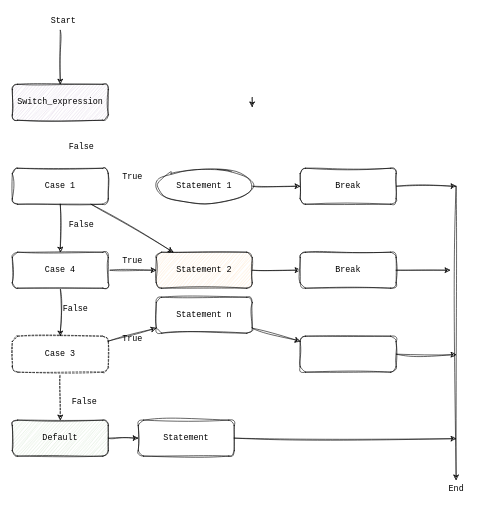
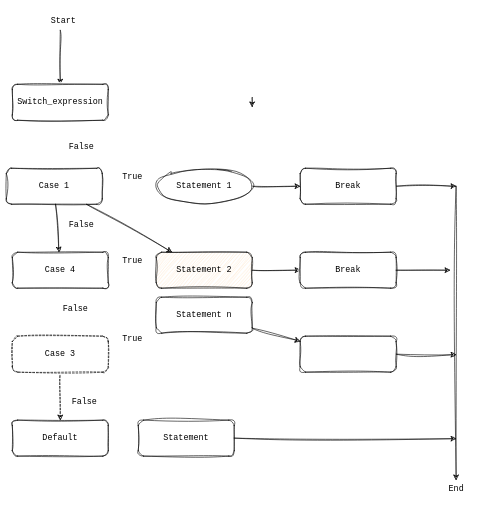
  <mxCell id="0" />
  <mxCell id="1" parent="0" />
  <mxCell id="2" value="" style="endArrow=classic;html=1;sketch=1;hachureGap=4;jiggle=2;curveFitting=1;fontFamily=Courier New;fontSize=14;" edge="1" parent="1"><mxGeometry width="50" height="50" relative="1" as="geometry"><mxPoint x="100" y="50" as="sourcePoint" /><mxPoint x="100" y="140" as="targetPoint" /></mxGeometry></mxCell>
  <mxCell id="3" value="Start" style="text;html=1;align=center;verticalAlign=middle;resizable=0;points=[];autosize=1;strokeColor=none;fillColor=none;fontSize=14;fontFamily=Courier New;sketch=1;hachureGap=4;jiggle=2;curveFitting=1;fontSource=https%3A%2F%2Ffonts.googleapis.com%2Fcss%3Ffamily%3DArchitects%2BDaughter;" vertex="1" parent="1"><mxGeometry x="70" y="20" width="70" height="30" as="geometry" /></mxCell>
  <mxCell id="4" value="" style="edgeStyle=none;sketch=1;hachureGap=4;jiggle=2;curveFitting=1;html=1;fontFamily=Courier New;fontSize=14;" edge="1" parent="1"><mxGeometry relative="1" as="geometry"><mxPoint x="420" y="162" as="sourcePoint" /><mxPoint x="420" y="178" as="targetPoint" /></mxGeometry></mxCell>
- <mxCell id="5" value="Switch_expression" style="rounded=1;whiteSpace=wrap;html=1;sketch=1;hachureGap=4;jiggle=2;fillStyle=auto;curveFitting=1;fontFamily=Courier New;fontSize=14;fillColor=#e1d5e7;" vertex="1" parent="1"><mxGeometry x="20" y="140" width="160" height="60" as="geometry" /></mxCell>
+ <mxCell id="5" value="Switch_expression" style="rounded=1;whiteSpace=wrap;html=1;sketch=1;hachureGap=4;jiggle=2;fillStyle=auto;curveFitting=1;fontFamily=Courier New;fontSize=14;" vertex="1" parent="1"><mxGeometry x="20" y="140" width="160" height="60" as="geometry" /></mxCell>
  <mxCell id="6" value="" style="edgeStyle=none;sketch=1;hachureGap=4;jiggle=2;curveFitting=1;html=1;fontFamily=Courier New;fontSize=14;" edge="1" parent="1" source="8" target="11"><mxGeometry relative="1" as="geometry" /></mxCell>
  <mxCell id="7" value="" style="edgeStyle=none;sketch=1;hachureGap=4;jiggle=2;curveFitting=1;html=1;fontFamily=Courier New;fontSize=14;" edge="1" parent="1" source="8" target="26"><mxGeometry relative="1" as="geometry" /></mxCell>
- <mxCell id="8" value="Case 1" style="rounded=1;whiteSpace=wrap;html=1;sketch=1;hachureGap=4;jiggle=2;fillStyle=auto;curveFitting=1;fontFamily=Courier New;fontSize=14;fontSource=https%3A%2F%2Ffonts.googleapis.com%2Fcss%3Ffamily%3DArchitects%2BDaughter;" vertex="1" parent="1"><mxGeometry x="20" y="280" width="160" height="60" as="geometry" /></mxCell>
- <mxCell id="9" value="" style="edgeStyle=none;sketch=1;hachureGap=4;jiggle=2;curveFitting=1;html=1;fontFamily=Courier New;fontSize=14;" edge="1" parent="1" source="11" target="14"><mxGeometry relative="1" as="geometry" /></mxCell>
- <mxCell id="10" value="" style="edgeStyle=none;sketch=1;hachureGap=4;jiggle=2;curveFitting=1;html=1;fontFamily=Courier New;fontSize=14;" edge="1" parent="1" source="11" target="26"><mxGeometry relative="1" as="geometry" /></mxCell>
+ <mxCell id="8" value="Case 1" style="rounded=1;whiteSpace=wrap;html=1;sketch=1;hachureGap=4;jiggle=2;fillStyle=auto;curveFitting=1;fontFamily=Courier New;fontSize=14;fontSource=https%3A%2F%2Ffonts.googleapis.com%2Fcss%3Ffamily%3DArchitects%2BDaughter;" vertex="1" parent="1"><mxGeometry x="10" y="280" width="160" height="60" as="geometry" /></mxCell>
  <mxCell id="11" value="Case 4" style="rounded=1;whiteSpace=wrap;html=1;sketch=1;hachureGap=4;jiggle=2;fillStyle=auto;curveFitting=1;fontFamily=Courier New;fontSize=14;fontSource=https%3A%2F%2Ffonts.googleapis.com%2Fcss%3Ffamily%3DArchitects%2BDaughter;" vertex="1" parent="1"><mxGeometry x="20" y="420" width="160" height="60" as="geometry" /></mxCell>
  <mxCell id="12" value="" style="edgeStyle=none;sketch=1;hachureGap=4;jiggle=2;curveFitting=1;html=1;fontFamily=Courier New;fontSize=14;dashed=1;" edge="1" parent="1" source="14" target="16"><mxGeometry relative="1" as="geometry" /></mxCell>
- <mxCell id="13" value="" style="edgeStyle=none;sketch=1;hachureGap=4;jiggle=2;curveFitting=1;html=1;fontFamily=Courier New;fontSize=14;" edge="1" parent="1" source="14" target="30"><mxGeometry relative="1" as="geometry" /></mxCell>
  <mxCell id="14" value="Case 3" style="rounded=1;whiteSpace=wrap;html=1;sketch=1;hachureGap=4;jiggle=2;fillStyle=auto;curveFitting=1;fontFamily=Courier New;fontSize=14;fontSource=https%3A%2F%2Ffonts.googleapis.com%2Fcss%3Ffamily%3DArchitects%2BDaughter;dashed=1;" vertex="1" parent="1"><mxGeometry x="20" y="560" width="160" height="60" as="geometry" /></mxCell>
- <mxCell id="15" value="" style="edgeStyle=none;sketch=1;hachureGap=4;jiggle=2;curveFitting=1;html=1;fontFamily=Courier New;fontSize=14;" edge="1" parent="1" source="16" target="34"><mxGeometry relative="1" as="geometry" /></mxCell>
- <mxCell id="16" value="Default" style="rounded=1;whiteSpace=wrap;html=1;sketch=1;hachureGap=4;jiggle=2;fillStyle=auto;curveFitting=1;fontFamily=Courier New;fontSize=14;fontSource=https%3A%2F%2Ffonts.googleapis.com%2Fcss%3Ffamily%3DArchitects%2BDaughter;fillColor=#d5e8d4;" vertex="1" parent="1"><mxGeometry x="20" y="700" width="160" height="60" as="geometry" /></mxCell>
+ <mxCell id="16" value="Default" style="rounded=1;whiteSpace=wrap;html=1;sketch=1;hachureGap=4;jiggle=2;fillStyle=auto;curveFitting=1;fontFamily=Courier New;fontSize=14;fontSource=https%3A%2F%2Ffonts.googleapis.com%2Fcss%3Ffamily%3DArchitects%2BDaughter;" vertex="1" parent="1"><mxGeometry x="20" y="700" width="160" height="60" as="geometry" /></mxCell>
  <mxCell id="17" value="False" style="text;html=1;align=center;verticalAlign=middle;resizable=0;points=[];autosize=1;strokeColor=none;fillColor=none;fontSize=14;fontFamily=Courier New;sketch=1;hachureGap=4;jiggle=2;curveFitting=1;fontSource=https%3A%2F%2Ffonts.googleapis.com%2Fcss%3Ffamily%3DArchitects%2BDaughter;" vertex="1" parent="1"><mxGeometry x="100" y="230" width="70" height="30" as="geometry" /></mxCell>
  <mxCell id="18" value="False" style="text;html=1;align=center;verticalAlign=middle;resizable=0;points=[];autosize=1;strokeColor=none;fillColor=none;fontSize=14;fontFamily=Courier New;sketch=1;hachureGap=4;jiggle=2;curveFitting=1;fontSource=https%3A%2F%2Ffonts.googleapis.com%2Fcss%3Ffamily%3DArchitects%2BDaughter;" vertex="1" parent="1"><mxGeometry x="100" y="360" width="70" height="30" as="geometry" /></mxCell>
  <mxCell id="19" value="False" style="text;html=1;align=center;verticalAlign=middle;resizable=0;points=[];autosize=1;strokeColor=none;fillColor=none;fontSize=14;fontFamily=Courier New;sketch=1;hachureGap=4;jiggle=2;curveFitting=1;fontSource=https%3A%2F%2Ffonts.googleapis.com%2Fcss%3Ffamily%3DArchitects%2BDaughter;" vertex="1" parent="1"><mxGeometry x="90" y="500" width="70" height="30" as="geometry" /></mxCell>
  <mxCell id="20" value="False" style="text;html=1;align=center;verticalAlign=middle;resizable=0;points=[];autosize=1;strokeColor=none;fillColor=none;fontSize=14;fontFamily=Courier New;sketch=1;hachureGap=4;jiggle=2;curveFitting=1;fontSource=https%3A%2F%2Ffonts.googleapis.com%2Fcss%3Ffamily%3DArchitects%2BDaughter;" vertex="1" parent="1"><mxGeometry x="105" y="655" width="70" height="30" as="geometry" /></mxCell>
  <mxCell id="21" value="" style="edgeStyle=none;sketch=1;hachureGap=4;jiggle=2;curveFitting=1;html=1;fontFamily=Courier New;fontSize=14;" edge="1" parent="1" source="22" target="24"><mxGeometry relative="1" as="geometry" /></mxCell>
  <mxCell id="22" value="Statement 1" style="ellipse;whiteSpace=wrap;html=1;sketch=1;hachureGap=4;jiggle=2;fillStyle=auto;curveFitting=1;fontFamily=Courier New;fontSize=14;fontSource=https%3A%2F%2Ffonts.googleapis.com%2Fcss%3Ffamily%3DArchitects%2BDaughter;" vertex="1" parent="1"><mxGeometry x="260" y="280" width="160" height="60" as="geometry" /></mxCell>
  <mxCell id="23" style="edgeStyle=none;sketch=1;hachureGap=4;jiggle=2;curveFitting=1;html=1;exitX=1;exitY=0.5;exitDx=0;exitDy=0;fontFamily=Courier New;fontSize=14;" edge="1" parent="1" source="24"><mxGeometry relative="1" as="geometry"><mxPoint x="760" y="310" as="targetPoint" /></mxGeometry></mxCell>
  <mxCell id="24" value="Break" style="rounded=1;whiteSpace=wrap;html=1;sketch=1;hachureGap=4;jiggle=2;fillStyle=auto;curveFitting=1;fontFamily=Courier New;fontSize=14;fontSource=https%3A%2F%2Ffonts.googleapis.com%2Fcss%3Ffamily%3DArchitects%2BDaughter;" vertex="1" parent="1"><mxGeometry x="500" y="280" width="160" height="60" as="geometry" /></mxCell>
  <mxCell id="25" value="" style="edgeStyle=none;sketch=1;hachureGap=4;jiggle=2;curveFitting=1;html=1;fontFamily=Courier New;fontSize=14;" edge="1" parent="1" source="26" target="28"><mxGeometry relative="1" as="geometry" /></mxCell>
  <mxCell id="26" value="Statement 2" style="rounded=1;whiteSpace=wrap;html=1;sketch=1;hachureGap=4;jiggle=2;fillStyle=auto;curveFitting=1;fontFamily=Courier New;fontSize=14;fontSource=https%3A%2F%2Ffonts.googleapis.com%2Fcss%3Ffamily%3DArchitects%2BDaughter;fillColor=#ffe6cc;" vertex="1" parent="1"><mxGeometry x="260" y="420" width="160" height="60" as="geometry" /></mxCell>
  <mxCell id="27" style="edgeStyle=none;sketch=1;hachureGap=4;jiggle=2;curveFitting=1;html=1;exitX=1;exitY=0.5;exitDx=0;exitDy=0;fontFamily=Courier New;fontSize=14;" edge="1" parent="1" source="28"><mxGeometry relative="1" as="geometry"><mxPoint x="750" y="450" as="targetPoint" /></mxGeometry></mxCell>
  <mxCell id="28" value="Break" style="rounded=1;whiteSpace=wrap;html=1;sketch=1;hachureGap=4;jiggle=2;fillStyle=auto;curveFitting=1;fontFamily=Courier New;fontSize=14;fontSource=https%3A%2F%2Ffonts.googleapis.com%2Fcss%3Ffamily%3DArchitects%2BDaughter;" vertex="1" parent="1"><mxGeometry x="500" y="420" width="160" height="60" as="geometry" /></mxCell>
  <mxCell id="29" value="" style="edgeStyle=none;sketch=1;hachureGap=4;jiggle=2;curveFitting=1;html=1;fontFamily=Courier New;fontSize=14;" edge="1" parent="1" source="30" target="32"><mxGeometry relative="1" as="geometry" /></mxCell>
  <mxCell id="30" value="Statement n" style="rounded=1;whiteSpace=wrap;html=1;sketch=1;hachureGap=4;jiggle=2;fillStyle=auto;curveFitting=1;fontFamily=Courier New;fontSize=14;fontSource=https%3A%2F%2Ffonts.googleapis.com%2Fcss%3Ffamily%3DArchitects%2BDaughter;" vertex="1" parent="1"><mxGeometry x="260" y="495" width="160" height="60" as="geometry" /></mxCell>
  <mxCell id="31" style="edgeStyle=none;sketch=1;hachureGap=4;jiggle=2;curveFitting=1;html=1;exitX=1;exitY=0.5;exitDx=0;exitDy=0;fontFamily=Courier New;fontSize=14;" edge="1" parent="1" source="32"><mxGeometry relative="1" as="geometry"><mxPoint x="760" y="591" as="targetPoint" /></mxGeometry></mxCell>
  <mxCell id="32" value="" style="rounded=1;whiteSpace=wrap;html=1;sketch=1;hachureGap=4;jiggle=2;fillStyle=auto;curveFitting=1;fontFamily=Courier New;fontSize=14;fontSource=https%3A%2F%2Ffonts.googleapis.com%2Fcss%3Ffamily%3DArchitects%2BDaughter;" vertex="1" parent="1"><mxGeometry x="500" y="560" width="160" height="60" as="geometry" /></mxCell>
  <mxCell id="33" style="edgeStyle=none;sketch=1;hachureGap=4;jiggle=2;curveFitting=1;html=1;exitX=1;exitY=0.5;exitDx=0;exitDy=0;fontFamily=Courier New;fontSize=14;" edge="1" parent="1" source="34"><mxGeometry relative="1" as="geometry"><mxPoint x="760" y="731" as="targetPoint" /></mxGeometry></mxCell>
  <mxCell id="34" value="Statement" style="rounded=1;whiteSpace=wrap;html=1;sketch=1;hachureGap=4;jiggle=2;fillStyle=auto;curveFitting=1;fontFamily=Courier New;fontSize=14;fontSource=https%3A%2F%2Ffonts.googleapis.com%2Fcss%3Ffamily%3DArchitects%2BDaughter;" vertex="1" parent="1"><mxGeometry x="230" y="700" width="160" height="60" as="geometry" /></mxCell>
  <mxCell id="35" value="" style="endArrow=classic;html=1;sketch=1;hachureGap=4;jiggle=2;curveFitting=1;fontFamily=Courier New;fontSize=14;" edge="1" parent="1"><mxGeometry width="50" height="50" relative="1" as="geometry"><mxPoint x="760" y="310" as="sourcePoint" /><mxPoint x="760" y="800" as="targetPoint" /></mxGeometry></mxCell>
  <mxCell id="36" value="End" style="text;html=1;align=center;verticalAlign=middle;resizable=0;points=[];autosize=1;strokeColor=none;fillColor=none;fontSize=14;fontFamily=Courier New;sketch=1;hachureGap=4;jiggle=2;curveFitting=1;fontSource=https%3A%2F%2Ffonts.googleapis.com%2Fcss%3Ffamily%3DArchitects%2BDaughter;" vertex="1" parent="1"><mxGeometry x="735" y="800" width="50" height="30" as="geometry" /></mxCell>
  <mxCell id="37" value="True" style="text;html=1;align=center;verticalAlign=middle;resizable=0;points=[];autosize=1;strokeColor=none;fillColor=none;fontSize=14;fontFamily=Courier New;sketch=1;hachureGap=4;jiggle=2;curveFitting=1;fontSource=https%3A%2F%2Ffonts.googleapis.com%2Fcss%3Ffamily%3DArchitects%2BDaughter;" vertex="1" parent="1"><mxGeometry x="190" y="280" width="60" height="30" as="geometry" /></mxCell>
  <mxCell id="38" value="True" style="text;html=1;align=center;verticalAlign=middle;resizable=0;points=[];autosize=1;strokeColor=none;fillColor=none;fontSize=14;fontFamily=Courier New;sketch=1;hachureGap=4;jiggle=2;curveFitting=1;fontSource=https%3A%2F%2Ffonts.googleapis.com%2Fcss%3Ffamily%3DArchitects%2BDaughter;" vertex="1" parent="1"><mxGeometry x="190" y="420" width="60" height="30" as="geometry" /></mxCell>
  <mxCell id="39" value="True" style="text;html=1;align=center;verticalAlign=middle;resizable=0;points=[];autosize=1;strokeColor=none;fillColor=none;fontSize=14;fontFamily=Courier New;sketch=1;hachureGap=4;jiggle=2;curveFitting=1;fontSource=https%3A%2F%2Ffonts.googleapis.com%2Fcss%3Ffamily%3DArchitects%2BDaughter;" vertex="1" parent="1"><mxGeometry x="190" y="550" width="60" height="30" as="geometry" /></mxCell>
